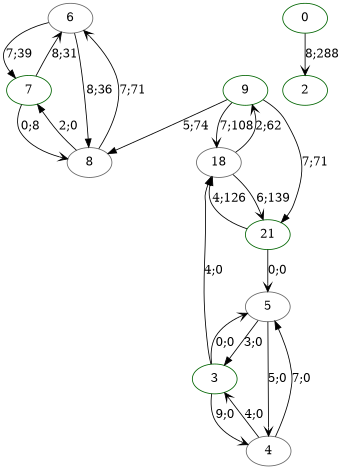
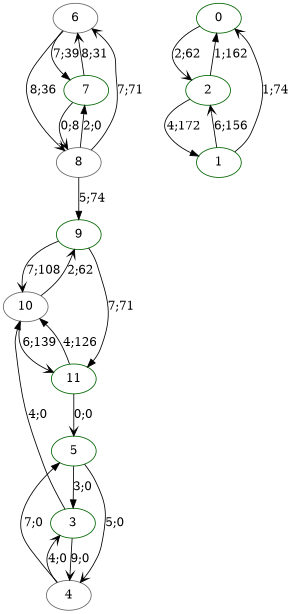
  digraph {
    node [color=darkgreen]
    edge [arrowhead=vee color=black]
    6 [color=gray40]
    7
    8 [color=gray40]
    9
-   10 [color=gray40 label=18]
-   11 [label=21]
-   5 [color=gray40]
+   10 [color=gray40]
+   11
+   5
    0
    2
+   1
    3
    4 [color=gray40]
    6 -> 7 [arrowhead=normal label="7;39"]
-   6 -> 8 [arrowhead=normal label="8;36"]
+   6 -> 8 [label="8;36"]
    7 -> 6 [label="8;31"]
    7 -> 8 [label="0;8"]
    8 -> 6 [label="7;71"]
    8 -> 7 [arrowhead=normal label="2;0"]
-   9 -> 8 [arrowhead=normal label="5;74"]
+   8 -> 9 [arrowhead=normal label="5;74"]
    9 -> 10 [label="7;108"]
    9 -> 11 [arrowhead=normal label="7;71"]
    10 -> 9 [label="2;62"]
    10 -> 11 [label="6;139"]
    11 -> 10 [arrowhead=normal label="4;126"]
    11 -> 5 [label="0;0"]
    5 -> 3 [arrowhead=normal label="3;0"]
    5 -> 4 [label="5;0"]
-   0 -> 2 [label="8;288"]
+   0 -> 2 [label="2;62"]
+   2 -> 0 [arrowhead=normal label="1;162"]
+   2 -> 1 [arrowhead=normal label="4;172"]
+   1 -> 0 [label="1;74"]
+   1 -> 2 [label="6;156"]
    3 -> 10 [arrowhead=normal label="4;0"]
-   3 -> 5 [label="0;0"]
    3 -> 4 [label="9;0"]
    4 -> 5 [arrowhead=normal label="7;0"]
    4 -> 3 [label="4;0"]
  }
